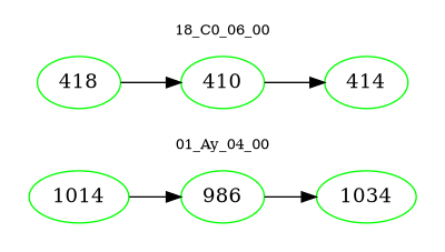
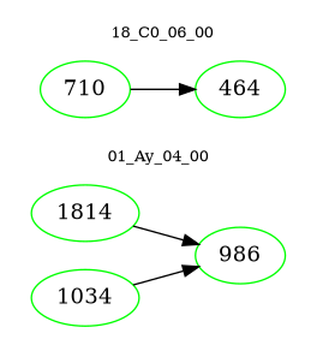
  digraph {
    rankdir=LR
    node [color=green]
    edge [color=black]
-   n1 [label=1014]
+   n1 [label=1814]
    n2 [label=986]
    n3 [label=1034]
-   n4 [label=418]
-   n5 [label=410]
-   n6 [label=414]
+   n5 [label=710]
+   n6 [label=464]
    subgraph cluster_1 {
      color=white
      fontsize=10
      label="01_Ay_04_00"
      n1
      n2
      n3
    }
    subgraph cluster_2 {
      color=white
      fontsize=10
      label="18_C0_06_00"
-     n4
      n5
      n6
    }
    n1 -> n2
-   n2 -> n3
-   n4 -> n5
+   n3 -> n2
    n5 -> n6
  }
